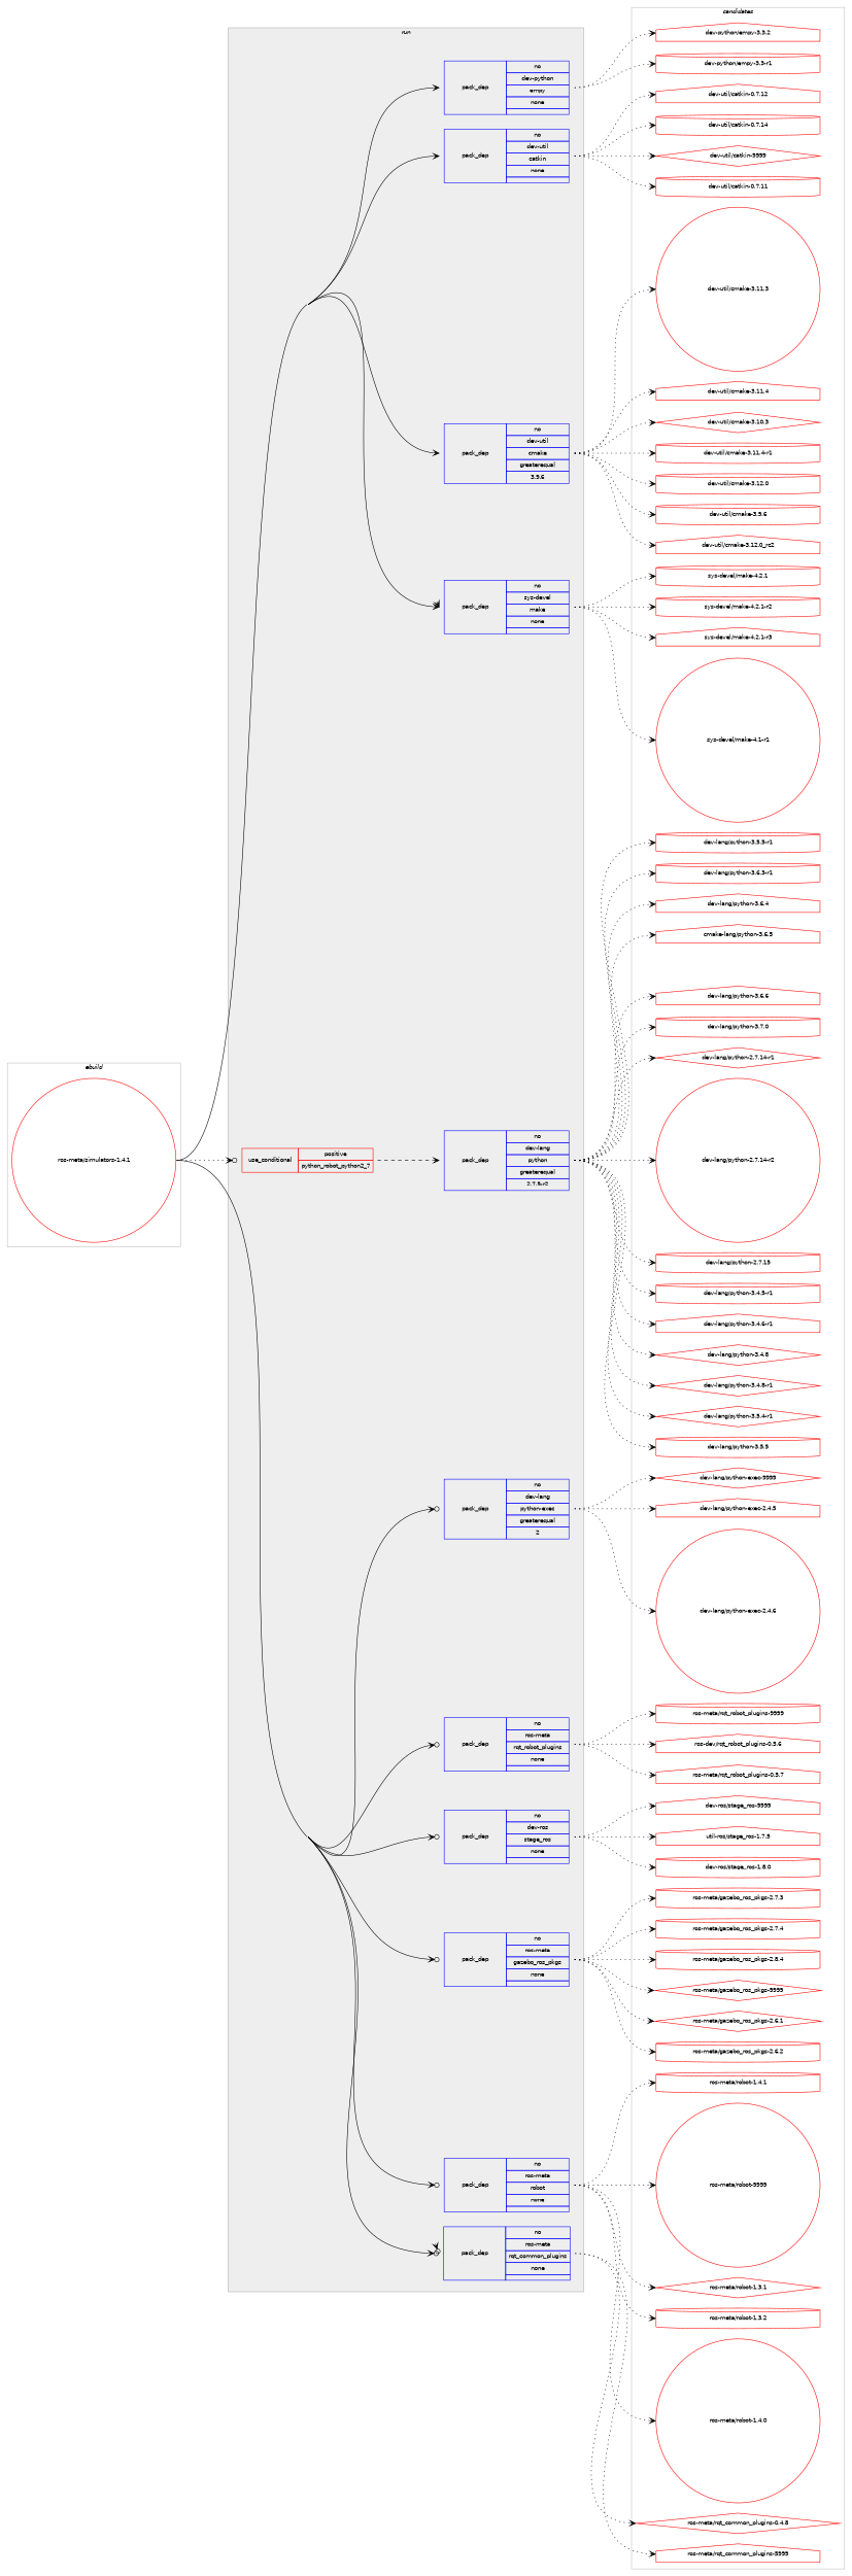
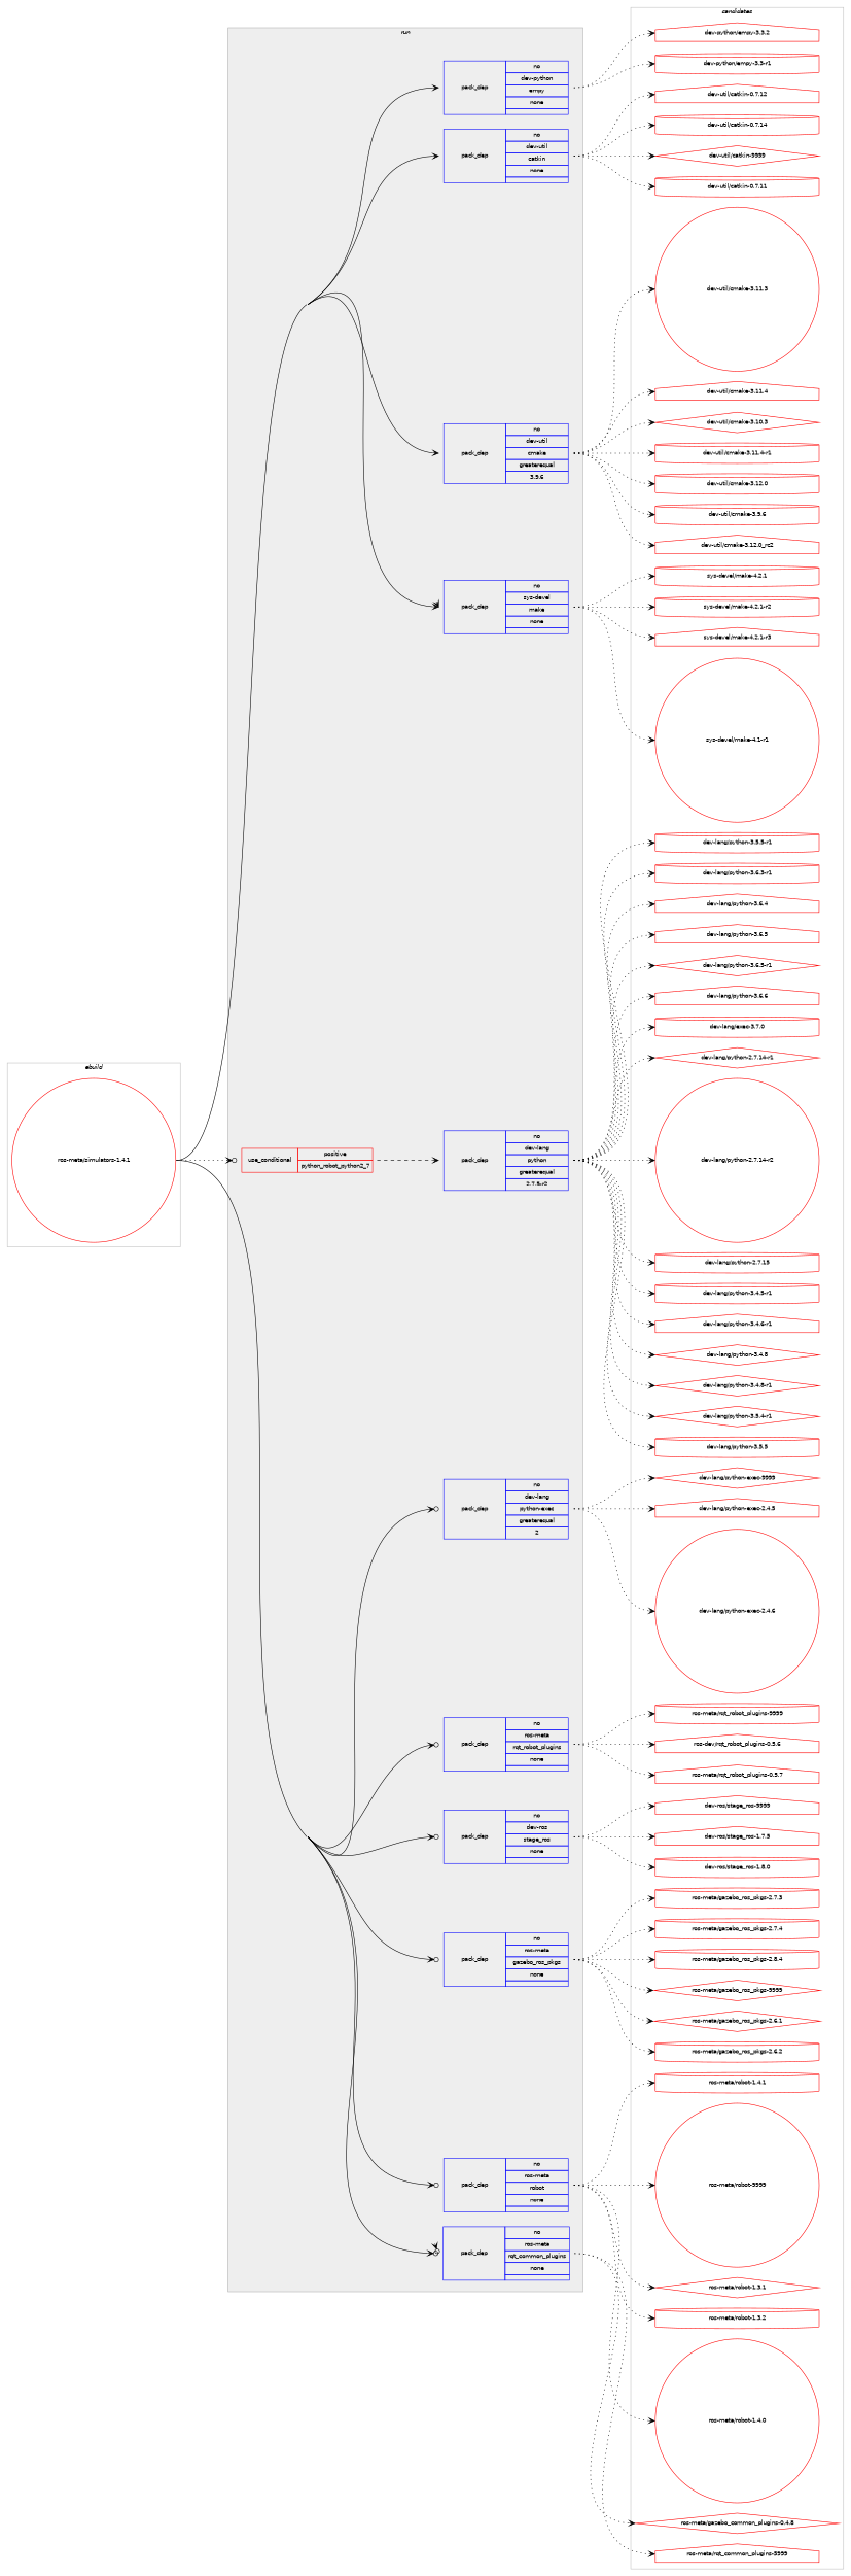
  digraph {
    compound=true
    concentrate=true
    fontname=Helvetica
    fontsize=10
    newrank=true
    rankdir=LR
    ranksep=1.5
    node [color=red fontname=Helvetica fontsize=10 shape=cylinder]
    edge [arrowhead=vee headport=w style=dotted tailport=e weight=100]
    n1 [label="ros-meta/simulators-1.4.1" shape=circle width=4]
    n2 [color=blue label=<<TABLE BORDER="0" CELLBORDER="1" CELLSPACING="0" CELLPADDING="4" WIDTH="220"><TR><TD ROWSPAN="6" CELLPADDING="30">pack_dep</TD></TR><TR><TD WIDTH="110">no</TD></TR><TR><TD>dev-python</TD></TR><TR><TD>empy</TD></TR><TR><TD>none</TD></TR><TR><TD></TD></TR></TABLE>> shape=none]
    n3 [color=blue label=<<TABLE BORDER="0" CELLBORDER="1" CELLSPACING="0" CELLPADDING="4" WIDTH="220"><TR><TD ROWSPAN="6" CELLPADDING="30">pack_dep</TD></TR><TR><TD WIDTH="110">no</TD></TR><TR><TD>dev-util</TD></TR><TR><TD>catkin</TD></TR><TR><TD>none</TD></TR><TR><TD></TD></TR></TABLE>> shape=none]
    n4 [color=blue label=<<TABLE BORDER="0" CELLBORDER="1" CELLSPACING="0" CELLPADDING="4" WIDTH="220"><TR><TD ROWSPAN="6" CELLPADDING="30">pack_dep</TD></TR><TR><TD WIDTH="110">no</TD></TR><TR><TD>dev-util</TD></TR><TR><TD>cmake</TD></TR><TR><TD>greaterequal</TD></TR><TR><TD>3.9.6</TD></TR></TABLE>> shape=none]
    n5 [color=blue label=<<TABLE BORDER="0" CELLBORDER="1" CELLSPACING="0" CELLPADDING="4" WIDTH="220"><TR><TD ROWSPAN="6" CELLPADDING="30">pack_dep</TD></TR><TR><TD WIDTH="110">no</TD></TR><TR><TD>sys-devel</TD></TR><TR><TD>make</TD></TR><TR><TD>none</TD></TR><TR><TD></TD></TR></TABLE>> shape=none]
    n6 [color=blue label=<<TABLE BORDER="0" CELLBORDER="1" CELLSPACING="0" CELLPADDING="4" WIDTH="220"><TR><TD ROWSPAN="6" CELLPADDING="30">pack_dep</TD></TR><TR><TD WIDTH="110">no</TD></TR><TR><TD>dev-lang</TD></TR><TR><TD>python</TD></TR><TR><TD>greaterequal</TD></TR><TR><TD>2.7.5-r2</TD></TR></TABLE>> shape=none]
    n7 [label=<<TABLE BORDER="0" CELLBORDER="1" CELLSPACING="0" CELLPADDING="4"><TR><TD ROWSPAN="3" CELLPADDING="10">use_conditional</TD></TR><TR><TD>positive</TD></TR><TR><TD>python_robot_python2_7</TD></TR></TABLE>> shape=none]
    n8 [color=blue label=<<TABLE BORDER="0" CELLBORDER="1" CELLSPACING="0" CELLPADDING="4" WIDTH="220"><TR><TD ROWSPAN="6" CELLPADDING="30">pack_dep</TD></TR><TR><TD WIDTH="110">no</TD></TR><TR><TD>dev-lang</TD></TR><TR><TD>python-exec</TD></TR><TR><TD>greaterequal</TD></TR><TR><TD>2</TD></TR></TABLE>> shape=none]
    n9 [color=blue label=<<TABLE BORDER="0" CELLBORDER="1" CELLSPACING="0" CELLPADDING="4" WIDTH="220"><TR><TD ROWSPAN="6" CELLPADDING="30">pack_dep</TD></TR><TR><TD WIDTH="110">no</TD></TR><TR><TD>ros-meta</TD></TR><TR><TD>rqt_robot_plugins</TD></TR><TR><TD>none</TD></TR><TR><TD></TD></TR></TABLE>> shape=none]
    n10 [color=blue label=<<TABLE BORDER="0" CELLBORDER="1" CELLSPACING="0" CELLPADDING="4" WIDTH="220"><TR><TD ROWSPAN="6" CELLPADDING="30">pack_dep</TD></TR><TR><TD WIDTH="110">no</TD></TR><TR><TD>dev-ros</TD></TR><TR><TD>stage_ros</TD></TR><TR><TD>none</TD></TR><TR><TD></TD></TR></TABLE>> shape=none]
    n11 [color=blue label=<<TABLE BORDER="0" CELLBORDER="1" CELLSPACING="0" CELLPADDING="4" WIDTH="220"><TR><TD ROWSPAN="6" CELLPADDING="30">pack_dep</TD></TR><TR><TD WIDTH="110">no</TD></TR><TR><TD>ros-meta</TD></TR><TR><TD>gazebo_ros_pkgs</TD></TR><TR><TD>none</TD></TR><TR><TD></TD></TR></TABLE>> shape=none]
    n12 [color=blue label=<<TABLE BORDER="0" CELLBORDER="1" CELLSPACING="0" CELLPADDING="4" WIDTH="220"><TR><TD ROWSPAN="6" CELLPADDING="30">pack_dep</TD></TR><TR><TD WIDTH="110">no</TD></TR><TR><TD>ros-meta</TD></TR><TR><TD>robot</TD></TR><TR><TD>none</TD></TR><TR><TD></TD></TR></TABLE>> shape=none]
    n13 [color=blue label=<<TABLE BORDER="0" CELLBORDER="1" CELLSPACING="0" CELLPADDING="4" WIDTH="220"><TR><TD ROWSPAN="6" CELLPADDING="30">pack_dep</TD></TR><TR><TD WIDTH="110">no</TD></TR><TR><TD>ros-meta</TD></TR><TR><TD>rqt_common_plugins</TD></TR><TR><TD>none</TD></TR><TR><TD></TD></TR></TABLE>> shape=none]
    n14 [label="dev-python/empy-3.3-r1" width=4]
    n15 [label="dev-python/empy-3.3.2" shape=house width=4]
    n16 [label="dev-util/catkin-0.7.11" width=4]
    n17 [label="dev-util/catkin-0.7.12" shape=house width=4]
    n18 [label="dev-util/catkin-0.7.14" width=4]
    n19 [label="dev-util/catkin-9999" shape=diamond width=4]
    n20 [label="dev-util/cmake-3.12.0_rc2" shape=house width=4]
    n21 [label="dev-util/cmake-3.11.3" shape=circle width=4]
    n22 [label="dev-util/cmake-3.11.4" shape=house width=4]
    n23 [label="dev-util/cmake-3.10.3" shape=diamond width=4]
    n24 [label="dev-util/cmake-3.11.4-r1" width=4]
    n25 [label="dev-util/cmake-3.12.0" width=4]
    n26 [label="dev-util/cmake-3.9.6" width=4]
    n27 [label="sys-devel/make-4.1-r1" shape=circle width=4]
    n28 [label="sys-devel/make-4.2.1" width=4]
    n29 [label="sys-devel/make-4.2.1-r2" width=4]
    n30 [label="sys-devel/make-4.2.1-r3" shape=house width=4]
    n31 [label="dev-lang/python-2.7.14-r1" shape=diamond width=4]
    n32 [label="dev-lang/python-2.7.14-r2" shape=circle width=4]
    n33 [label="dev-lang/python-2.7.15" width=4]
    n34 [label="dev-lang/python-3.4.5-r1" width=4]
    n35 [label="dev-lang/python-3.4.6-r1" shape=house width=4]
    n36 [label="dev-lang/python-3.4.8" shape=diamond width=4]
    n37 [label="dev-lang/python-3.4.8-r1" shape=diamond width=4]
    n38 [label="dev-lang/python-3.5.4-r1" shape=diamond width=4]
    n39 [label="dev-lang/python-3.5.5" width=4]
    n40 [label="dev-lang/python-3.5.5-r1" width=4]
    n41 [label="dev-lang/python-3.6.3-r1" width=4]
    n42 [label="dev-lang/python-3.6.4" shape=house width=4]
-   n43 [label="cmake-lang/python-3.6.5" shape=house width=4]
+   n43 [label="dev-lang/python-3.6.5" shape=house width=4]
+   n44 [label="dev-lang/python-3.6.5-r1" shape=diamond width=4]
    n45 [label="dev-lang/python-3.6.6" shape=house width=4]
-   n46 [label="dev-lang/python-3.7.0" width=4]
+   n46 [label="dev-lang/exec-3.7.0" width=4]
    n47 [label="dev-lang/python-exec-2.4.5" shape=house width=4]
    n48 [label="dev-lang/python-exec-2.4.6" shape=circle width=4]
    n49 [label="dev-lang/python-exec-9999" shape=diamond width=4]
-   n50 [label="util-ros/stage_ros-1.7.5" shape=house width=4]
+   n50 [label="dev-ros/stage_ros-1.7.5" shape=house width=4]
    n51 [label="dev-ros/stage_ros-1.8.0" width=4]
    n52 [label="dev-ros/stage_ros-9999" shape=house width=4]
    n53 [label="ros-meta/gazebo_ros_pkgs-2.6.1" shape=diamond width=4]
    n54 [label="ros-meta/gazebo_ros_pkgs-2.6.2" width=4]
    n55 [label="ros-meta/gazebo_ros_pkgs-2.7.3" width=4]
    n56 [label="ros-meta/gazebo_ros_pkgs-2.7.4" width=4]
    n57 [label="ros-meta/gazebo_ros_pkgs-2.8.4" width=4]
    n58 [label="ros-meta/gazebo_ros_pkgs-9999" shape=diamond width=4]
    n59 [label="ros-meta/robot-1.3.1" shape=diamond width=4]
    n60 [label="ros-meta/robot-1.3.2" width=4]
    n61 [label="ros-meta/robot-1.4.0" shape=circle width=4]
    n62 [label="ros-meta/robot-1.4.1" width=4]
    n63 [label="ros-meta/robot-9999" shape=circle width=4]
-   n64 [label="ros-meta/rqt_common_plugins-0.4.8" shape=diamond width=4]
+   n64 [label="ros-meta/gazebo_common_plugins-0.4.8" shape=diamond width=4]
    n65 [label="ros-meta/rqt_common_plugins-5999" shape=house width=4]
    n66 [label="ros-dev/rqt_robot_plugins-0.5.6" shape=house width=4]
    n67 [label="ros-meta/rqt_robot_plugins-0.5.7" shape=house width=4]
    n68 [label="ros-meta/rqt_robot_plugins-9999" width=4]
    subgraph cluster_1 {
      color=gray
      label=<<i>ebuild</i>>
      rank=same
      n1
    }
    subgraph cluster_2 {
      color=gray
      label=<<i>dependencies</i>>
      subgraph cluster_3 {
        color=gray
        fillcolor="#eeeeee"
        label=<<i>compile</i>>
        style=filled
        subgraph sub_4 {
          color=gray
          fillcolor="#eeeeee"
          label=<<i>compile</i>>
          style=filled
          n2
        }
        subgraph sub_5 {
          color=gray
          fillcolor="#eeeeee"
          label=<<i>compile</i>>
          style=filled
          n3
        }
        subgraph sub_6 {
          color=gray
          fillcolor="#eeeeee"
          label=<<i>compile</i>>
          style=filled
          n4
        }
        subgraph sub_7 {
          color=gray
          fillcolor="#eeeeee"
          label=<<i>compile</i>>
          style=filled
          n5
        }
      }
      subgraph cluster_8 {
        color=gray
        fillcolor="#eeeeee"
        label=<<i>compile and run</i>>
        style=filled
        subgraph sub_9 {
          color=gray
          fillcolor="#eeeeee"
          label=<<i>compile and run</i>>
          style=filled
          n7
          subgraph sub_10 {
            color=gray
            fillcolor="#eeeeee"
            label=<<i>compile and run</i>>
            style=filled
            n6
          }
        }
        subgraph sub_11 {
          color=gray
          fillcolor="#eeeeee"
          label=<<i>compile and run</i>>
          style=filled
          n8
        }
        subgraph sub_12 {
          color=gray
          fillcolor="#eeeeee"
          label=<<i>compile and run</i>>
          style=filled
          n9
        }
        subgraph sub_13 {
          color=gray
          fillcolor="#eeeeee"
          label=<<i>compile and run</i>>
          style=filled
          n10
        }
        subgraph sub_14 {
          color=gray
          fillcolor="#eeeeee"
          label=<<i>compile and run</i>>
          style=filled
          n11
        }
        subgraph sub_15 {
          color=gray
          fillcolor="#eeeeee"
          label=<<i>compile and run</i>>
          style=filled
          n12
        }
        subgraph sub_16 {
          color=gray
          fillcolor="#eeeeee"
          label=<<i>compile and run</i>>
          style=filled
          n13
        }
      }
      subgraph cluster_17 {
        color=gray
        fillcolor="#eeeeee"
        label=<<i>run</i>>
        style=filled
      }
    }
    subgraph cluster_18 {
      color=gray
      label=<<i>candidates</i>>
      rank=same
      subgraph sub_19 {
        color=black
        label=<<i>candidates</i>>
        nodesep=1
        rank=same
        n14
        n15
      }
      subgraph sub_20 {
        color=black
        label=<<i>candidates</i>>
        nodesep=1
        rank=same
        n16
        n17
        n18
        n19
      }
      subgraph sub_21 {
        color=black
        label=<<i>candidates</i>>
        nodesep=1
        rank=same
        n20
        n21
        n22
        n23
        n24
        n25
        n26
      }
      subgraph sub_22 {
        color=black
        label=<<i>candidates</i>>
        nodesep=1
        rank=same
        n27
        n28
        n29
        n30
      }
      subgraph sub_23 {
        color=black
        label=<<i>candidates</i>>
        nodesep=1
        rank=same
        n31
        n32
        n33
        n34
        n35
        n36
        n37
        n38
        n39
        n40
        n41
        n42
        n43
+       n44
        n45
        n46
      }
      subgraph sub_24 {
        color=black
        label=<<i>candidates</i>>
        nodesep=1
        rank=same
        n47
        n48
        n49
      }
      subgraph sub_25 {
        color=black
        label=<<i>candidates</i>>
        nodesep=1
        rank=same
        n50
        n51
        n52
      }
      subgraph sub_26 {
        color=black
        label=<<i>candidates</i>>
        nodesep=1
        rank=same
        n53
        n54
        n55
        n56
        n57
        n58
      }
      subgraph sub_27 {
        color=black
        label=<<i>candidates</i>>
        nodesep=1
        rank=same
        n59
        n60
        n61
        n62
        n63
      }
      subgraph sub_28 {
        color=black
        label=<<i>candidates</i>>
        nodesep=1
        rank=same
        n64
        n65
      }
      subgraph sub_29 {
        color=black
        label=<<i>candidates</i>>
        nodesep=1
        rank=same
        n66
        n67
        n68
      }
    }
    n1 -> n2 [style=solid weight=20]
    n1 -> n3 [style=solid weight=20]
    n1 -> n4 [style=solid weight=20]
    n1 -> n5 [style=solid weight=20]
    n1 -> n7 [arrowhead=odotvee weight=20]
    n1 -> n8 [arrowhead=odotvee style=solid weight=20]
    n1 -> n9 [arrowhead=odotvee style=solid weight=20]
    n1 -> n10 [arrowhead=odotvee style=solid weight=20]
    n1 -> n11 [arrowhead=odotvee style=solid weight=20]
    n1 -> n12 [arrowhead=odotvee style=solid weight=20]
    n1 -> n13 [arrowhead=odotvee style=solid weight=20]
    n2 -> n14
    n2 -> n15
    n3 -> n16
    n3 -> n17
    n3 -> n18
    n3 -> n19
    n4 -> n20
    n4 -> n21
    n4 -> n22
    n4 -> n23
    n4 -> n24
    n4 -> n25
    n4 -> n26
    n5 -> n27
    n5 -> n28
    n5 -> n29
    n5 -> n30
    n6 -> n31
    n6 -> n32
    n6 -> n33
    n6 -> n34
    n6 -> n35
    n6 -> n36
    n6 -> n37
    n6 -> n38
    n6 -> n39
    n6 -> n40
    n6 -> n41
    n6 -> n42
    n6 -> n43
+   n6 -> n44
    n6 -> n45
    n6 -> n46
    n7 -> n6 [style=dashed weight=20]
    n8 -> n47
    n8 -> n48
    n8 -> n49
    n9 -> n66
    n9 -> n67
    n9 -> n68
    n10 -> n50
    n10 -> n51
    n10 -> n52
    n11 -> n53
    n11 -> n54
    n11 -> n55
    n11 -> n56
    n11 -> n57
    n11 -> n58
    n12 -> n59
    n12 -> n60
    n12 -> n61
    n12 -> n62
    n12 -> n63
    n13 -> n64
    n13 -> n65
  }
